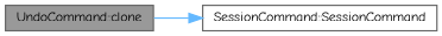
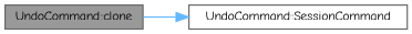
  digraph {
    rankdir=LR
    fontname="Comic Neue"
    node [fontname="Comic Neue" fontsize=10 shape=box style=filled]
    n1 [color=gray40 fillcolor=grey60 fontcolor=black height=0.2 label="UndoCommand::clone" width=0.4]
-   n2 [color=grey40 fillcolor=white height=0.2 label="SessionCommand::SessionCommand" width=0.4]
+   n2 [color=grey40 fillcolor=white height=0.2 label="UndoCommand::SessionCommand" width=0.4]
    n1 -> n2 [color=steelblue1 fontname="Comic Neue" fontsize=10 labelfontname=Helvetica labelfontsize=10 style=solid]
  }
